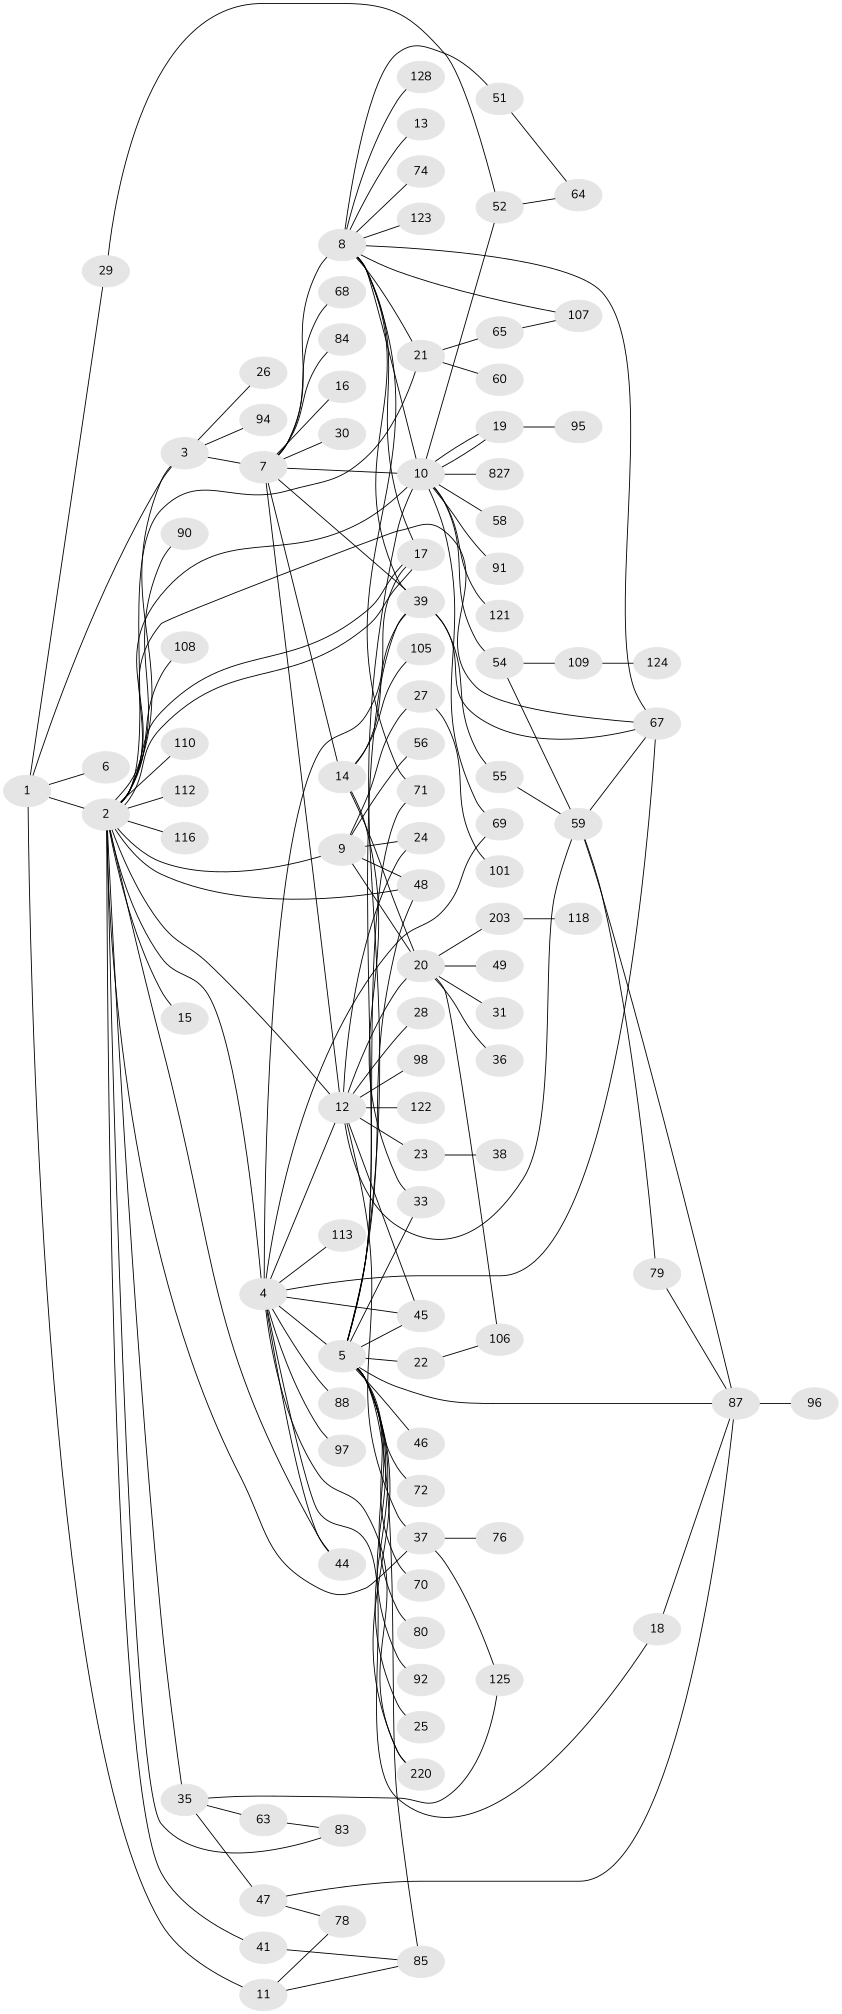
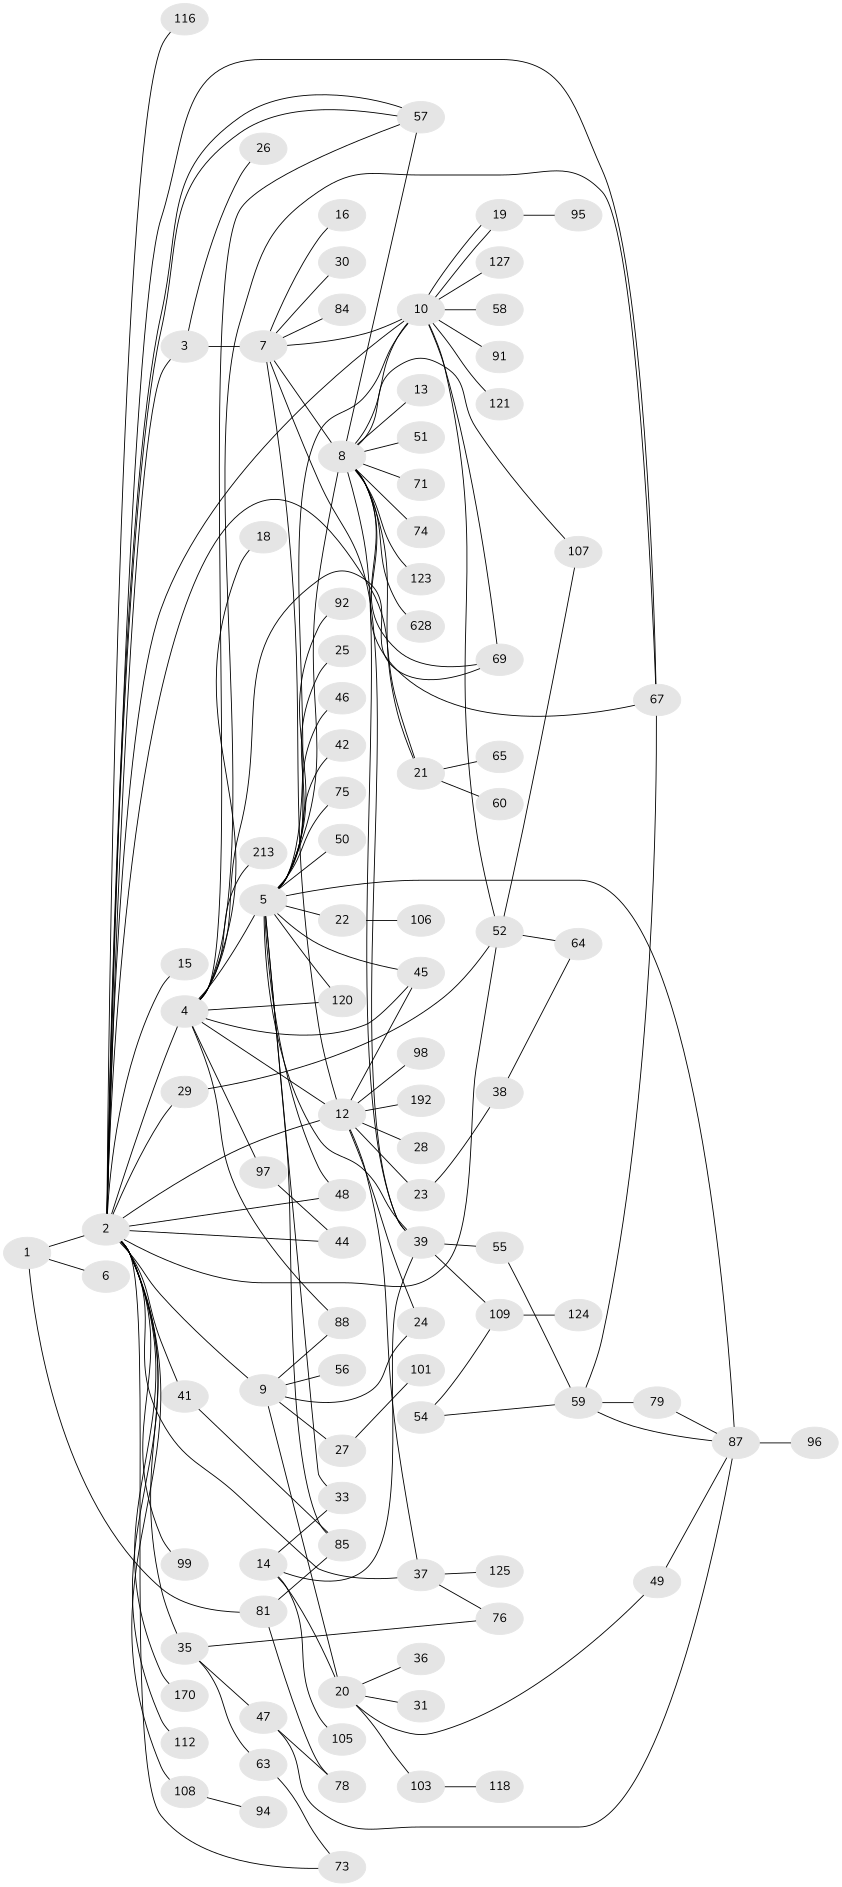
  graph {
    fontname=Nunito
    rankdir=LR
    node [color=gray90 fontname=Nunito style=filled]
    edge [fontname=Nunito]
    1 [super="+117"]
    2 [super="+70"]
    3 [super="+90"]
    6
-   11 [super="+104"]
+   11 [super="+104" label=81]
    4 [super="+43"]
    9 [super="+57"]
    10 [super="+119"]
    12 [super="+32"]
    15
-   17 [super="+62"]
+   17 [super="+62" label=57]
    21 [super="+34"]
    29
    35 [super="+61"]
    37 [super="+53"]
    41
    44
    48 [super="+77"]
    52 [super="+93"]
    67 [super="+114"]
-   73 [super="+86" label=83]
-   99 [label=90]
+   73 [super="+86"]
+   99
    108
-   110
+   110 [label=170]
    112
    116
    7 [super="+115"]
    26
    94
    85
    78
    5 [super="+83"]
    18
    45
    69 [super="+100"]
    88
    97
-   113
-   120 [label=220]
+   113 [label=213]
+   120
    20 [super="+81"]
    24 [super="+42"]
    27 [super="+40"]
    56
    19
    54 [super="+102"]
    58
    91
    121
-   127 [label=827]
+   127
    23
    28
    59 [super="+89"]
    98
-   122
+   122 [label=192]
    60
    65
    47 [super="+50"]
    63
    125
    76
    107
    64
    8 [super="+129"]
    39 [super="+66"]
    14 [super="+82"]
    16
    30
-   68
    84
    22
    25
    33
    46
-   72
-   75 [label=70]
-   80
+   72 [label=42]
+   75
+   80 [label=50]
    87 [super="+111"]
    92
    13
    51 [super="+126"]
    71
    74
    123
-   128
+   128 [label=628]
    106
    55
    96
    105
    31
    36
    49
-   103 [label=203]
+   103
    101
    95
    109
    38
    79
    118
    124
    1 -- 2 [weight=2]
-   1 -- 3
    1 -- 6
    1 -- 11
    2 -- 3
    2 -- 4
    2 -- 9
    2 -- 10
    2 -- 12
    2 -- 15
    2 -- 17
    2 -- 17
    2 -- 21
-   1 -- 29
+   2 -- 29
    2 -- 35
    2 -- 37
    2 -- 41
    2 -- 44
    2 -- 48
+   2 -- 52
    2 -- 67
    2 -- 73
    2 -- 99
    2 -- 108
    2 -- 110
    2 -- 112
    2 -- 116
    3 -- 7
    3 -- 26
-   3 -- 94
+   108 -- 94
    11 -- 85
    11 -- 78
    4 -- 12 [weight=2]
    4 -- 17
-   4 -- 44
+   97 -- 44
    4 -- 67
    4 -- 5
    4 -- 18
    4 -- 45
    4 -- 69
    4 -- 88
    4 -- 97
    4 -- 113
    4 -- 120
-   9 -- 48
+   9 -- 88
    9 -- 20
    9 -- 24
    9 -- 27
    9 -- 56
    10 -- 52 [weight=2]
    10 -- 69
    10 -- 19
    10 -- 19
-   10 -- 54
    10 -- 58
    10 -- 91
    10 -- 121
    10 -- 127
    12 -- 37
    12 -- 45
-   12 -- 20
    12 -- 24
    12 -- 23
    12 -- 28
-   12 -- 59
    12 -- 98
    12 -- 122
    21 -- 60
    21 -- 65
    29 -- 52
    35 -- 47
    35 -- 63
-   35 -- 125
+   35 -- 76
    37 -- 125
    37 -- 76
    41 -- 85
-   65 -- 107
+   52 -- 107
    52 -- 64
    7 -- 10 [weight=3]
    7 -- 12
    7 -- 8
    7 -- 39
-   7 -- 14
    7 -- 16
    7 -- 30
-   7 -- 68
    7 -- 84
    5 -- 10
    5 -- 48
    5 -- 85
    5 -- 45
    5 -- 120
-   5 -- 71
+   5 -- 8
    5 -- 39
    5 -- 22
    5 -- 25
    5 -- 33
    5 -- 46
    5 -- 72
    5 -- 75
    5 -- 80
    5 -- 87
    5 -- 92
-   18 -- 87
-   20 -- 106
+   49 -- 87
    20 -- 31
    20 -- 36
    20 -- 49
    20 -- 103
    27 -- 101
    19 -- 95
    54 -- 59
    54 -- 109
    23 -- 38
    59 -- 67
    59 -- 87
    59 -- 79
    47 -- 78
    47 -- 87
    63 -- 73
    8 -- 10
    8 -- 17
    8 -- 21
    8 -- 67 [weight=2]
+   8 -- 69
    8 -- 107
    8 -- 39
    8 -- 13
    8 -- 51
    8 -- 71
    8 -- 74
    8 -- 123
    8 -- 128
-   39 -- 67
+   39 -- 109
    39 -- 55
    14 -- 20
    14 -- 39
    14 -- 33
    14 -- 105
    22 -- 106
    87 -- 96
-   51 -- 64
+   38 -- 64
    55 -- 59
    103 -- 118
    109 -- 124
    79 -- 87
  }
